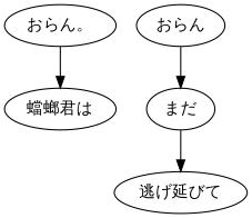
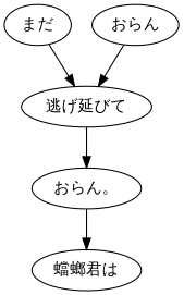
  digraph {
    fontname="PT Serif"
    node [fontname="PT Serif"]
    edge [fontname="PT Serif"]
    n1 [label="蟷螂君は"]
    n2 [label="おらん。"]
    n3 [label="まだ"]
    n4 [label="逃げ延びて"]
    n5 [label="おらん"]
    n2 -> n1
    n3 -> n4
-   n5 -> n3
+   n4 -> n2
+   n5 -> n4
  }
